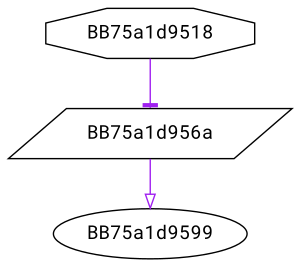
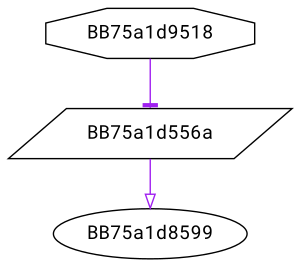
  digraph {
    fontname="Roboto Mono"
    splines=ortho
    node [fontname="Roboto Mono"]
    edge [color=purple fontname="Roboto Mono"]
    BB75a1d9518 [shape=octagon]
-   BB75a1d956a [shape=parallelogram]
-   BB75a1d9599 [shape=ellipse]
+   BB75a1d956a [shape=parallelogram label=BB75a1d556a]
+   BB75a1d9599 [shape=ellipse label=BB75a1d8599]
    BB75a1d9518 -> BB75a1d956a [arrowhead=tee]
    BB75a1d956a -> BB75a1d9599 [arrowhead=onormal]
  }
